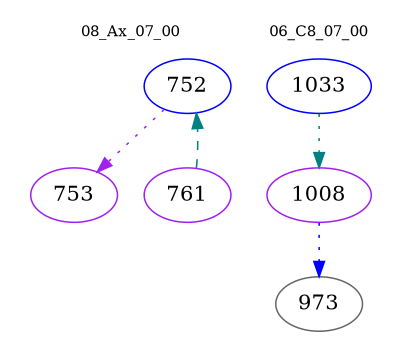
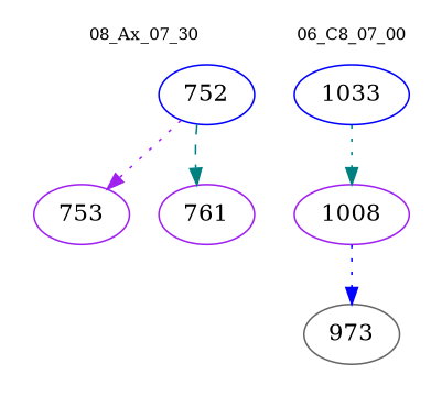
  digraph {
    node [color=purple]
    edge [color=teal style=dotted]
    n1 [color=blue label=752]
    n2 [label=753]
    n3 [label=761]
    n4 [label=1008]
    n5 [color=gray40 label=973]
    n6 [color=blue label=1033]
    subgraph cluster_1 {
      color=white
      fontsize=10
-     label="08_Ax_07_00"
+     label="08_Ax_07_30"
      n1
      n2
      n3
    }
    subgraph cluster_2 {
      color=white
      fontsize=10
      label="06_C8_07_00"
      n4
      n5
      n6
    }
    n1 -> n2 [color=purple]
-   n3 -> n1 [style=dashed]
+   n1 -> n3 [style=dashed]
    n4 -> n5 [color=blue]
    n6 -> n4
  }
